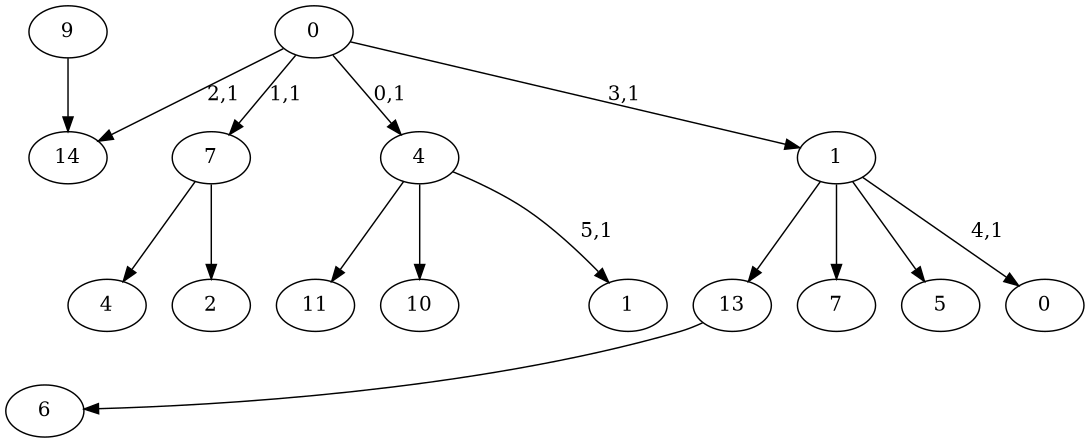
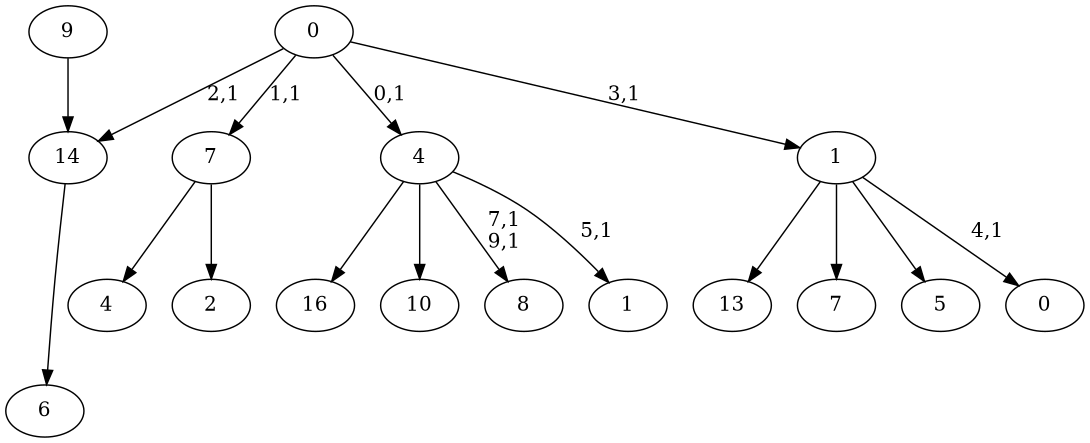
  digraph {
    n1 [label=13]
-   n2 [label=11]
+   n2 [label=16]
    n3 [label=10]
    n4 [label=9]
    14
+   n6 [label=8]
    n7 [label=7]
    n8 [label=6]
    n9 [label=5]
    n10 [label=4]
    n11 [label=2]
    7
    n13 [label=1]
    4
    n15 [label=0]
    1
    0
    n4 -> 14
-   n1 -> n8
+   14 -> n8
    7 -> n10
    7 -> n11
    4 -> n2
    4 -> n3
+   4 -> n6 [label="7,1\n9,1"]
    4 -> n13 [label="5,1"]
    1 -> n1
    1 -> n7
    1 -> n9
    1 -> n15 [label="4,1"]
    0 -> 14 [label="2,1"]
    0 -> 7 [label="1,1"]
    0 -> 4 [label="0,1"]
    0 -> 1 [label="3,1"]
  }
